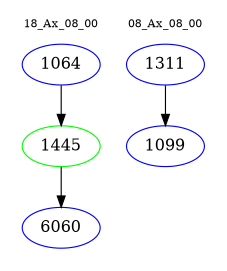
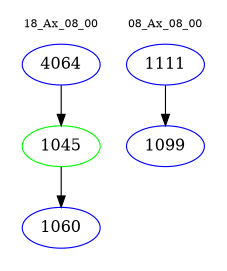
  digraph {
    node [color=blue]
    edge [color=black]
-   n1 [label=1064]
-   n2 [color=green label=1445]
-   n3 [label=6060]
-   n4 [label=1311]
+   n1 [label=4064]
+   n2 [color=green label=1045]
+   n3 [label=1060]
+   n4 [label=1111]
    n5 [label=1099]
    subgraph cluster_1 {
      color=white
      fontsize=10
      label="18_Ax_08_00"
      n1
      n2
      n3
    }
    subgraph cluster_2 {
      color=white
      fontsize=10
      label="08_Ax_08_00"
      n4
      n5
    }
    n1 -> n2
    n2 -> n3
    n4 -> n5
  }
